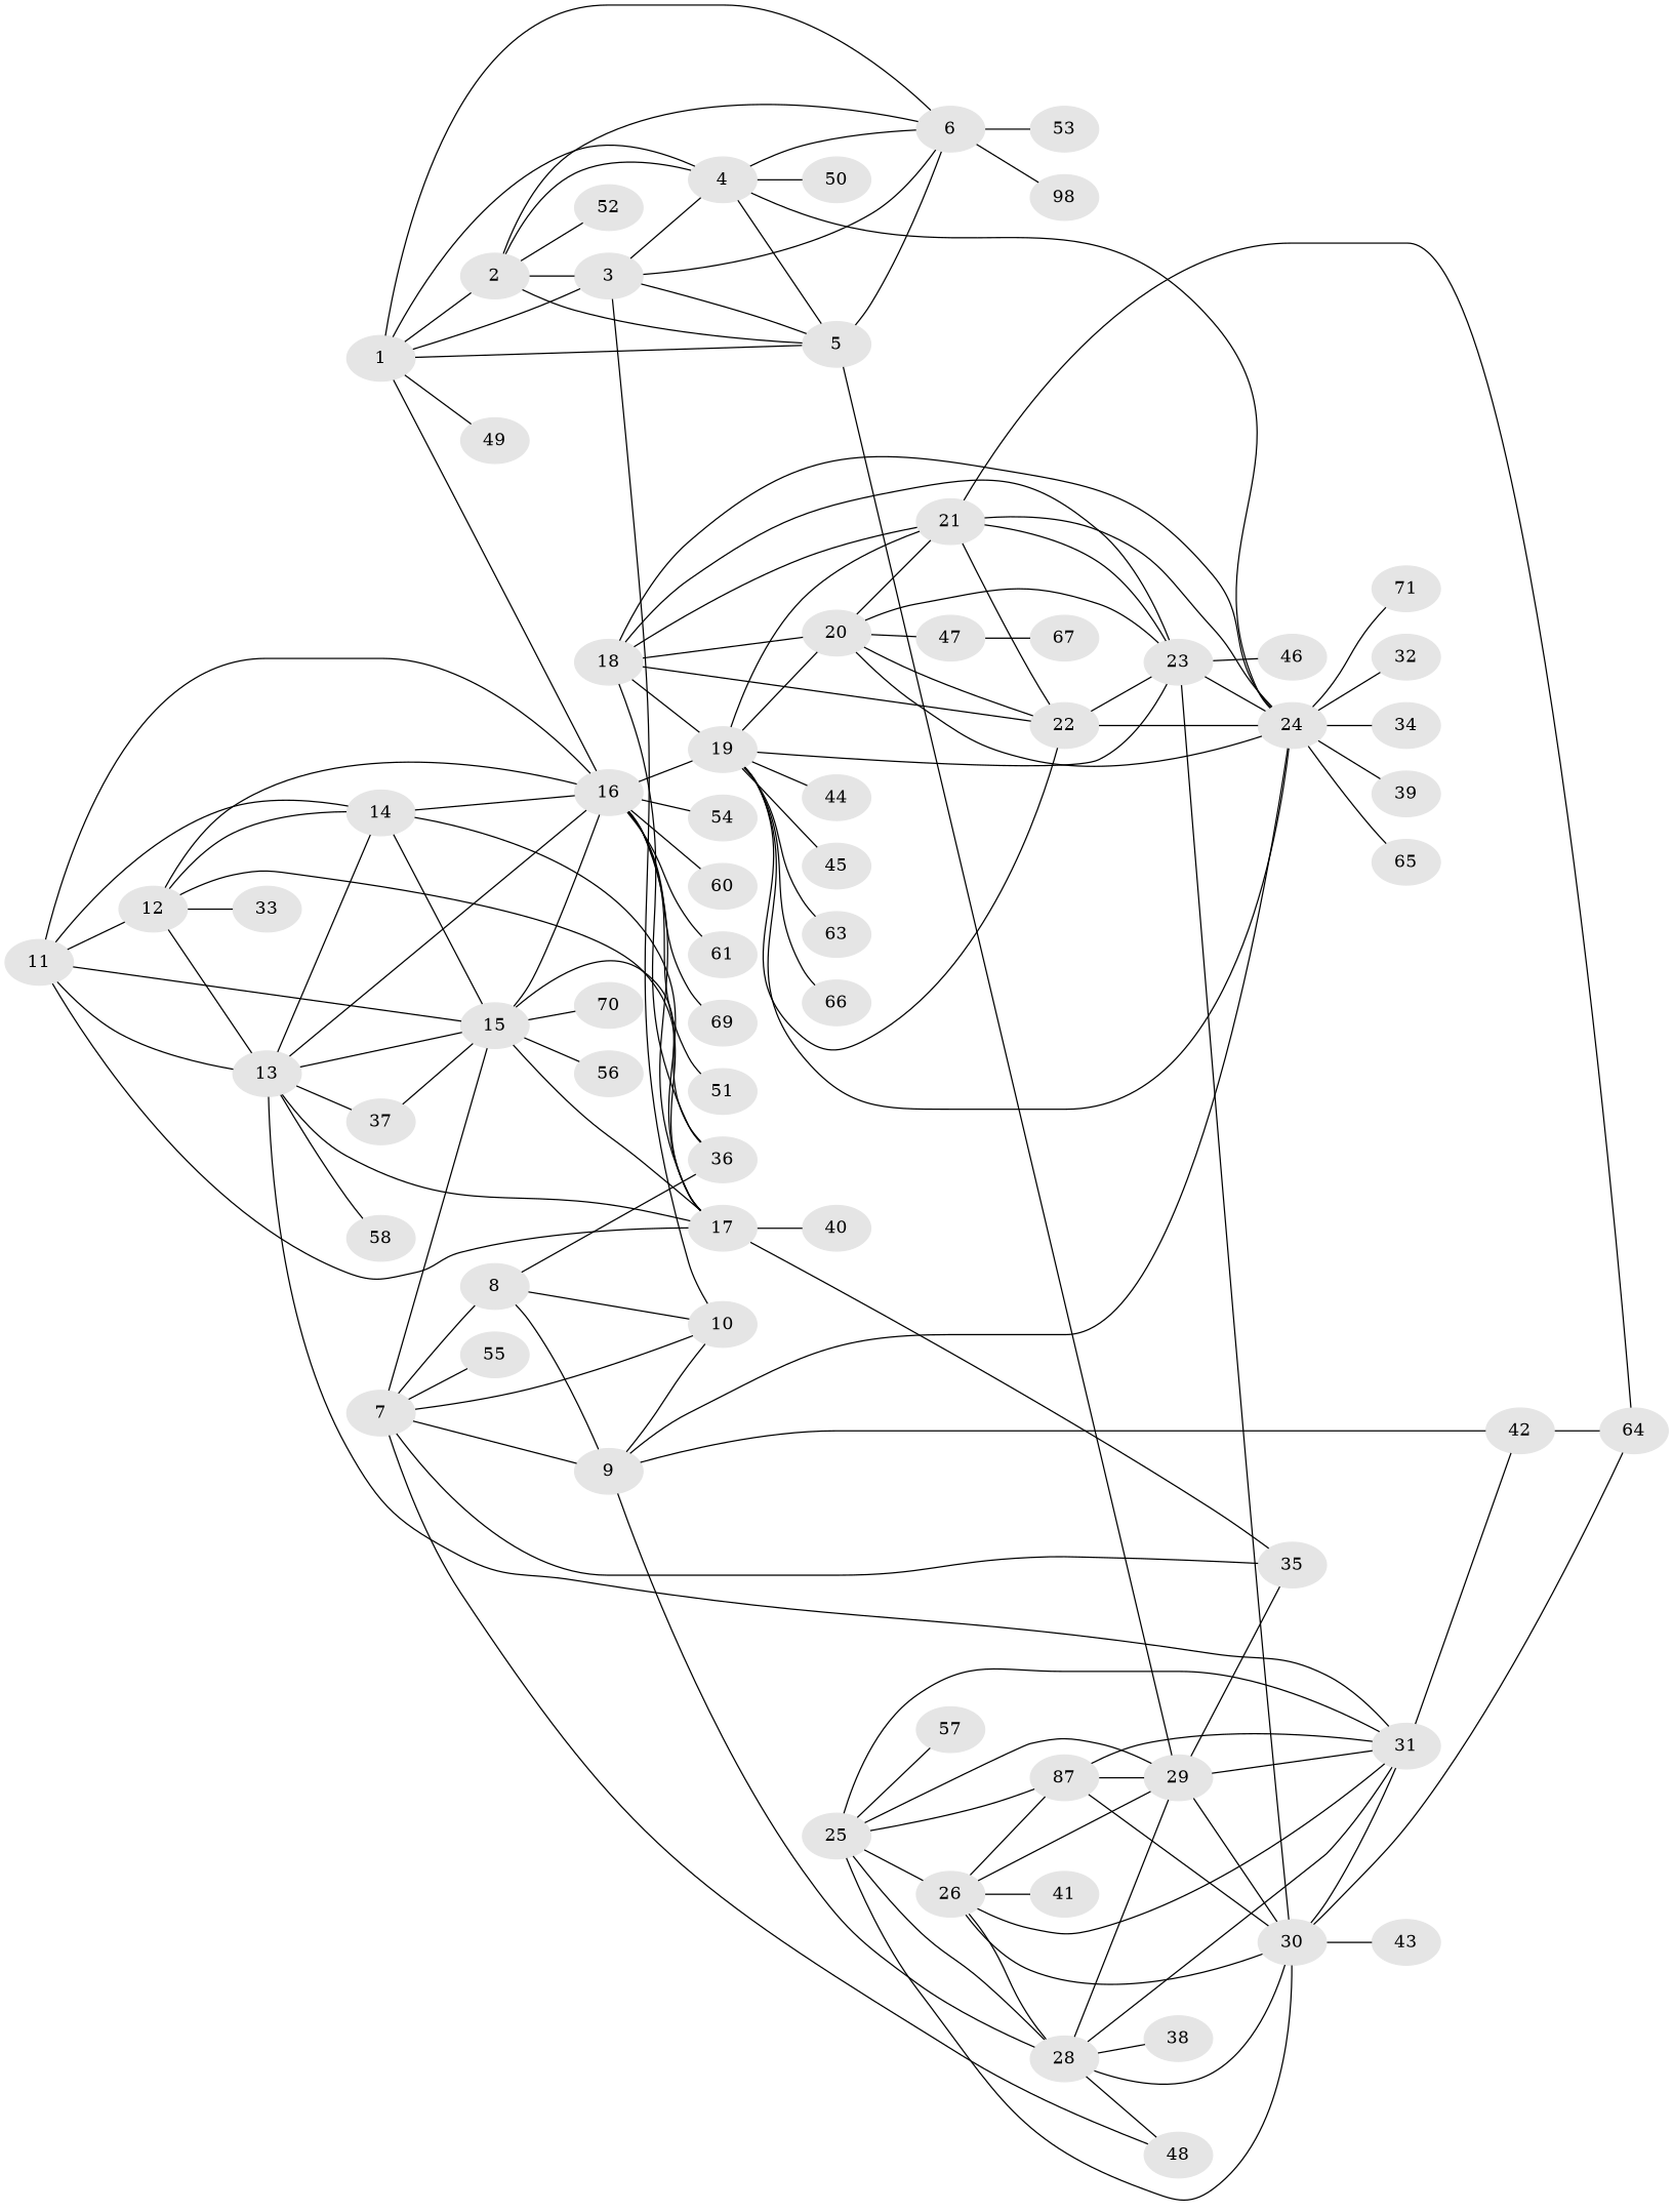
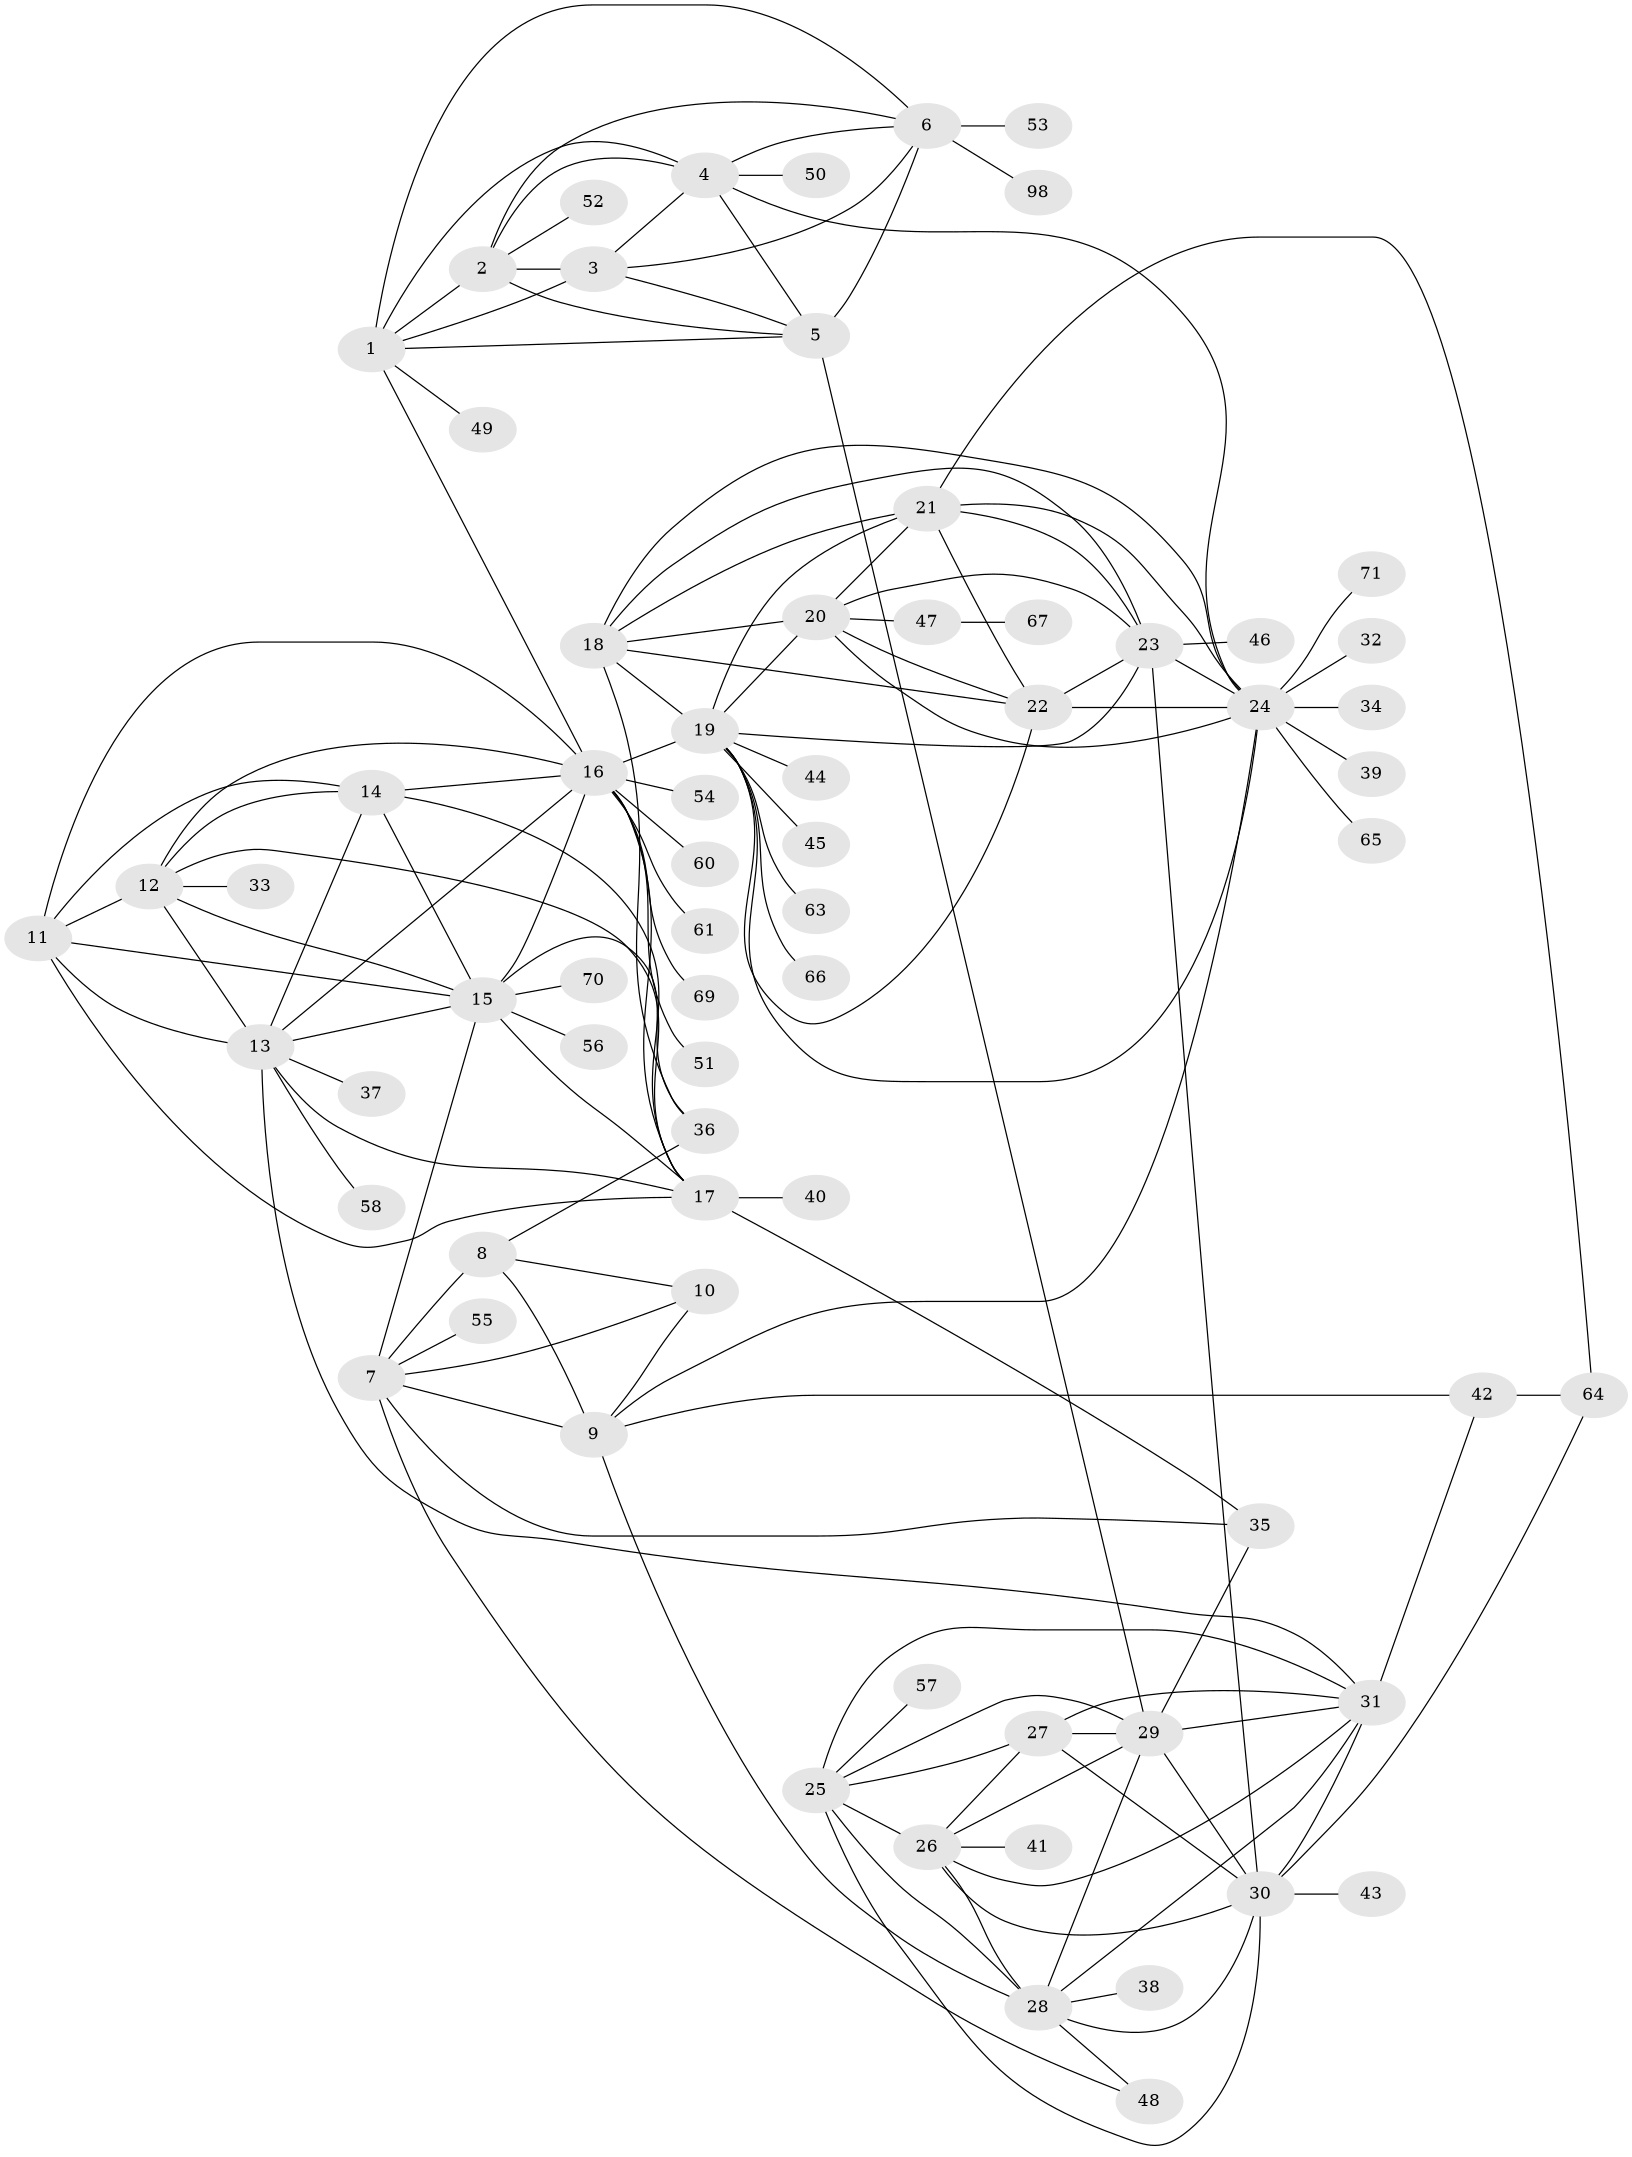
  graph {
    rankdir=LR
    node [color=gray90 style=filled]
    edge [weight=1.0]
    1
    2
    3
    4
    5
    6
    16
    49
    52
    10
    24
    50
    29
    53
    n15 [label=98]
    17
    19
    51
    54
    60
    61
    69
    32
    34
    39
    65
    71
    35
    31
    30
    7
    8
    9
    15
    48
    55
    36
    28
    42
    56
    70
    38
    64
    11
    12
    13
    14
    33
    37
    58
    40
    20
    21
    22
    23
    44
    45
    63
    66
    18
    47
    46
    67
    43
    25
    26
-   27 [label=87]
+   27
    57
    41
    1 -- 2
    1 -- 3
    1 -- 4
    1 -- 5 [weight=2.0]
    1 -- 6
    1 -- 16
    1 -- 49
    2 -- 3
    2 -- 4
    2 -- 5 [weight=2.0]
    2 -- 6
    2 -- 52
    3 -- 4
    3 -- 5 [weight=2.0]
    3 -- 6
-   3 -- 10
    4 -- 5 [weight=2.0]
    4 -- 6
    4 -- 24
    4 -- 50
    5 -- 6 [weight=2.0]
    5 -- 29
    6 -- 53 [weight=2.0]
    6 -- n15
    16 -- 17
    16 -- 19
    16 -- 51
    16 -- 54
    16 -- 60
    16 -- 61
    16 -- 69
    24 -- 32
    24 -- 34
    24 -- 39
    24 -- 65
    24 -- 71
    29 -- 35 [weight=6.0]
    29 -- 31
    29 -- 30
    17 -- 35
    17 -- 40 [weight=2.0]
    19 -- 24
    19 -- 20
    19 -- 21
    19 -- 22
    19 -- 23
    19 -- 44
    19 -- 45
    19 -- 63
    19 -- 66
    31 -- 42
    30 -- 31
    30 -- 64
    30 -- 43
    7 -- 10 [weight=4.0]
    7 -- 35
    7 -- 8 [weight=4.0]
    7 -- 9 [weight=4.0]
    7 -- 15
    7 -- 48
    7 -- 55 [weight=4.0]
    8 -- 10
    8 -- 9
    8 -- 36 [weight=3.0]
    9 -- 10
    9 -- 24
    9 -- 28
    9 -- 42 [weight=4.0]
    15 -- 16
    15 -- 17
    15 -- 36
    15 -- 56
    15 -- 70 [weight=2.0]
    28 -- 29
    28 -- 31
    28 -- 30
    28 -- 48
    28 -- 38
    42 -- 64
    11 -- 16
    11 -- 17
    11 -- 15
    11 -- 12
    11 -- 13
    11 -- 14
    12 -- 16
    12 -- 17
-   37 -- 15
+   12 -- 15
    12 -- 13
    12 -- 14
    12 -- 33 [weight=2.0]
    13 -- 16
    13 -- 17
    13 -- 31
    13 -- 15
    13 -- 14
    13 -- 37
    13 -- 58
    14 -- 16
    14 -- 17
    14 -- 15
    20 -- 24
    20 -- 21
    20 -- 22
    20 -- 23
    20 -- 47 [weight=2.0]
    21 -- 24
    21 -- 64
    21 -- 22
    21 -- 23
    22 -- 24
    22 -- 23
    23 -- 24
    23 -- 30
    23 -- 46
    18 -- 24
    18 -- 19
    18 -- 36
    18 -- 20
    18 -- 21
    18 -- 22 [weight=2.0]
    18 -- 23
    47 -- 67
    25 -- 29
    25 -- 31
    25 -- 30
    25 -- 28
    25 -- 26
    25 -- 27
    25 -- 57
    26 -- 29
    26 -- 31
    26 -- 30
    26 -- 28
    26 -- 27
    26 -- 41
    27 -- 29
    27 -- 31
    27 -- 30 [weight=2.0]
  }
